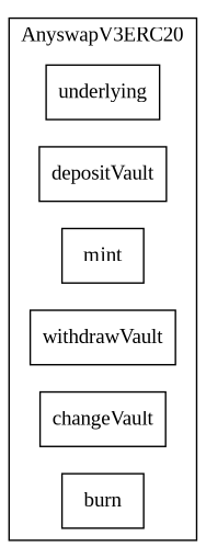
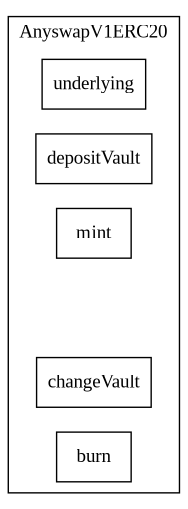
  strict digraph {
    rankdir=LR
    fontname="Liberation Serif"
    node [shape=box fontname="Liberation Serif"]
    n1 [label=underlying]
    n2 [label=depositVault]
    n3 [label=mint]
-   n4 [label=withdrawVault]
    n5 [label=changeVault]
    n6 [label=burn]
    subgraph cluster_1 {
-     label=AnyswapV3ERC20
+     label=AnyswapV1ERC20
      n1
      n2
      n3
-     n4
      n5
      n6
    }
    subgraph cluster_2 {
      label="[Solidity]"
    }
  }
